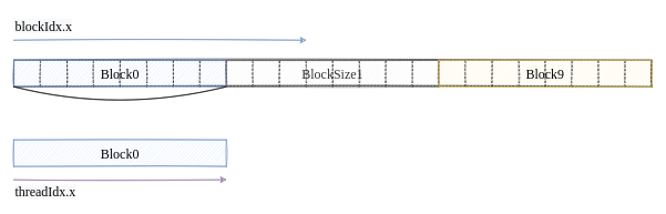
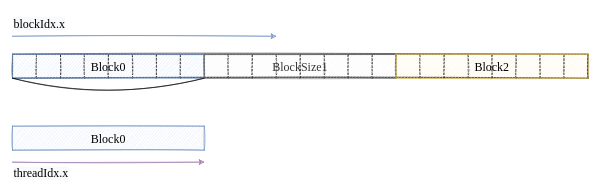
  <mxCell id="0" />
  <mxCell id="1" parent="0" />
  <mxCell id="2" value="" style="rounded=0;whiteSpace=wrap;html=1;sketch=1;" vertex="1" parent="1"><mxGeometry x="20" y="90" width="960" height="40" as="geometry" /></mxCell>
  <mxCell id="3" value="" style="group" vertex="1" connectable="0" parent="1"><mxGeometry x="60" y="90" width="920" height="40" as="geometry" /></mxCell>
  <mxCell id="4" value="" style="group" vertex="1" connectable="0" parent="3"><mxGeometry width="120" height="40" as="geometry" /></mxCell>
  <mxCell id="5" value="" style="endArrow=none;dashed=1;html=1;sketch=1;" edge="1" parent="4"><mxGeometry width="50" height="50" relative="1" as="geometry"><mxPoint y="40" as="sourcePoint" /><mxPoint as="targetPoint" /></mxGeometry></mxCell>
  <mxCell id="6" value="" style="endArrow=none;dashed=1;html=1;sketch=1;" edge="1" parent="4"><mxGeometry width="50" height="50" relative="1" as="geometry"><mxPoint x="40" y="40" as="sourcePoint" /><mxPoint x="40" as="targetPoint" /></mxGeometry></mxCell>
  <mxCell id="7" value="" style="endArrow=none;dashed=1;html=1;sketch=1;" edge="1" parent="4"><mxGeometry width="50" height="50" relative="1" as="geometry"><mxPoint x="80" y="40" as="sourcePoint" /><mxPoint x="80" as="targetPoint" /></mxGeometry></mxCell>
  <mxCell id="8" value="" style="endArrow=none;dashed=1;html=1;sketch=1;" edge="1" parent="4"><mxGeometry width="50" height="50" relative="1" as="geometry"><mxPoint x="120" y="40" as="sourcePoint" /><mxPoint x="120" as="targetPoint" /></mxGeometry></mxCell>
  <mxCell id="9" value="" style="group" vertex="1" connectable="0" parent="3"><mxGeometry x="160" width="120" height="40" as="geometry" /></mxCell>
  <mxCell id="10" value="" style="endArrow=none;dashed=1;html=1;sketch=1;" edge="1" parent="9"><mxGeometry width="50" height="50" relative="1" as="geometry"><mxPoint y="40" as="sourcePoint" /><mxPoint as="targetPoint" /></mxGeometry></mxCell>
  <mxCell id="11" value="" style="endArrow=none;dashed=1;html=1;sketch=1;" edge="1" parent="9"><mxGeometry width="50" height="50" relative="1" as="geometry"><mxPoint x="40" y="40" as="sourcePoint" /><mxPoint x="40" as="targetPoint" /></mxGeometry></mxCell>
  <mxCell id="12" value="" style="endArrow=none;dashed=1;html=1;sketch=1;" edge="1" parent="9"><mxGeometry width="50" height="50" relative="1" as="geometry"><mxPoint x="80" y="40" as="sourcePoint" /><mxPoint x="80" as="targetPoint" /></mxGeometry></mxCell>
  <mxCell id="13" value="" style="endArrow=none;dashed=1;html=1;sketch=1;" edge="1" parent="9"><mxGeometry width="50" height="50" relative="1" as="geometry"><mxPoint x="120" y="40" as="sourcePoint" /><mxPoint x="120" as="targetPoint" /></mxGeometry></mxCell>
  <mxCell id="14" value="" style="group" vertex="1" connectable="0" parent="3"><mxGeometry x="320" width="120" height="40" as="geometry" /></mxCell>
  <mxCell id="15" value="" style="endArrow=none;dashed=1;html=1;sketch=1;" edge="1" parent="14"><mxGeometry width="50" height="50" relative="1" as="geometry"><mxPoint y="40" as="sourcePoint" /><mxPoint as="targetPoint" /></mxGeometry></mxCell>
  <mxCell id="16" value="" style="endArrow=none;dashed=1;html=1;sketch=1;" edge="1" parent="14"><mxGeometry width="50" height="50" relative="1" as="geometry"><mxPoint x="40" y="40" as="sourcePoint" /><mxPoint x="40" as="targetPoint" /></mxGeometry></mxCell>
  <mxCell id="17" value="" style="endArrow=none;dashed=1;html=1;sketch=1;" edge="1" parent="14"><mxGeometry width="50" height="50" relative="1" as="geometry"><mxPoint x="80" y="40" as="sourcePoint" /><mxPoint x="80" as="targetPoint" /></mxGeometry></mxCell>
  <mxCell id="18" value="" style="endArrow=none;dashed=1;html=1;sketch=1;" edge="1" parent="14"><mxGeometry width="50" height="50" relative="1" as="geometry"><mxPoint x="120" y="40" as="sourcePoint" /><mxPoint x="120" as="targetPoint" /></mxGeometry></mxCell>
  <mxCell id="19" value="" style="group" vertex="1" connectable="0" parent="3"><mxGeometry x="480" width="120" height="40" as="geometry" /></mxCell>
  <mxCell id="20" value="" style="endArrow=none;dashed=1;html=1;sketch=1;" edge="1" parent="19"><mxGeometry width="50" height="50" relative="1" as="geometry"><mxPoint y="40" as="sourcePoint" /><mxPoint as="targetPoint" /></mxGeometry></mxCell>
  <mxCell id="21" value="" style="endArrow=none;dashed=1;html=1;sketch=1;" edge="1" parent="19"><mxGeometry width="50" height="50" relative="1" as="geometry"><mxPoint x="40" y="40" as="sourcePoint" /><mxPoint x="40" as="targetPoint" /></mxGeometry></mxCell>
  <mxCell id="22" value="" style="endArrow=none;dashed=1;html=1;sketch=1;" edge="1" parent="19"><mxGeometry width="50" height="50" relative="1" as="geometry"><mxPoint x="80" y="40" as="sourcePoint" /><mxPoint x="80" as="targetPoint" /></mxGeometry></mxCell>
  <mxCell id="23" value="" style="endArrow=none;dashed=1;html=1;sketch=1;" edge="1" parent="19"><mxGeometry width="50" height="50" relative="1" as="geometry"><mxPoint x="120" y="40" as="sourcePoint" /><mxPoint x="120" as="targetPoint" /></mxGeometry></mxCell>
  <mxCell id="24" value="" style="group" vertex="1" connectable="0" parent="3"><mxGeometry x="640" width="120" height="40" as="geometry" /></mxCell>
  <mxCell id="25" value="" style="endArrow=none;dashed=1;html=1;sketch=1;" edge="1" parent="24"><mxGeometry width="50" height="50" relative="1" as="geometry"><mxPoint y="40" as="sourcePoint" /><mxPoint as="targetPoint" /></mxGeometry></mxCell>
  <mxCell id="26" value="" style="endArrow=none;dashed=1;html=1;sketch=1;" edge="1" parent="24"><mxGeometry width="50" height="50" relative="1" as="geometry"><mxPoint x="40" y="40" as="sourcePoint" /><mxPoint x="40" as="targetPoint" /></mxGeometry></mxCell>
  <mxCell id="27" value="" style="endArrow=none;dashed=1;html=1;sketch=1;" edge="1" parent="24"><mxGeometry width="50" height="50" relative="1" as="geometry"><mxPoint x="80" y="40" as="sourcePoint" /><mxPoint x="80" as="targetPoint" /></mxGeometry></mxCell>
  <mxCell id="28" value="" style="endArrow=none;dashed=1;html=1;sketch=1;" edge="1" parent="24"><mxGeometry width="50" height="50" relative="1" as="geometry"><mxPoint x="120" y="40" as="sourcePoint" /><mxPoint x="120" as="targetPoint" /></mxGeometry></mxCell>
  <mxCell id="29" value="" style="group" vertex="1" connectable="0" parent="3"><mxGeometry x="800" width="120" height="40" as="geometry" /></mxCell>
  <mxCell id="30" value="" style="endArrow=none;dashed=1;html=1;sketch=1;" edge="1" parent="29"><mxGeometry width="50" height="50" relative="1" as="geometry"><mxPoint y="40" as="sourcePoint" /><mxPoint as="targetPoint" /></mxGeometry></mxCell>
  <mxCell id="31" value="" style="endArrow=none;dashed=1;html=1;sketch=1;" edge="1" parent="29"><mxGeometry width="50" height="50" relative="1" as="geometry"><mxPoint x="40" y="40" as="sourcePoint" /><mxPoint x="40" as="targetPoint" /></mxGeometry></mxCell>
  <mxCell id="32" value="" style="endArrow=none;dashed=1;html=1;sketch=1;" edge="1" parent="29"><mxGeometry width="50" height="50" relative="1" as="geometry"><mxPoint x="80" y="40" as="sourcePoint" /><mxPoint x="80" as="targetPoint" /></mxGeometry></mxCell>
  <mxCell id="33" value="" style="endArrow=none;dashed=1;html=1;sketch=1;" edge="1" parent="29"><mxGeometry width="50" height="50" relative="1" as="geometry"><mxPoint x="120" y="40" as="sourcePoint" /><mxPoint x="120" as="targetPoint" /></mxGeometry></mxCell>
  <mxCell id="34" value="" style="group" vertex="1" connectable="0" parent="1"><mxGeometry x="20" y="90" width="320" height="40" as="geometry" /></mxCell>
  <mxCell id="35" value="&lt;font style=&quot;font-size: 20px&quot; face=&quot;Comic Sans MS&quot;&gt;Block0&lt;/font&gt;" style="rounded=0;whiteSpace=wrap;html=1;sketch=1;fillColor=#dae8fc;strokeColor=#6c8ebf;" vertex="1" parent="34"><mxGeometry width="320" height="40" as="geometry" /></mxCell>
  <mxCell id="36" value="" style="endArrow=none;html=1;exitX=0;exitY=1;exitDx=0;exitDy=0;entryX=1;entryY=1;entryDx=0;entryDy=0;curved=1;sketch=1;" edge="1" parent="34" source="35" target="35"><mxGeometry width="50" height="50" relative="1" as="geometry"><mxPoint x="80" y="170" as="sourcePoint" /><mxPoint x="260" y="100" as="targetPoint" /><Array as="points"><mxPoint x="160" y="80" /></Array></mxGeometry></mxCell>
  <mxCell id="37" value="&lt;font style=&quot;font-size: 20px&quot; face=&quot;Comic Sans MS&quot;&gt;BlockSize1&lt;/font&gt;" style="rounded=0;whiteSpace=wrap;html=1;sketch=1;fillColor=#f5f5f5;strokeColor=#666666;fontColor=#333333;" vertex="1" parent="1"><mxGeometry x="340" y="90" width="320" height="40" as="geometry" /></mxCell>
- <mxCell id="38" value="&lt;font style=&quot;font-size: 20px&quot; face=&quot;Comic Sans MS&quot;&gt;Block9&lt;/font&gt;" style="rounded=0;whiteSpace=wrap;html=1;sketch=1;fillColor=#fff2cc;strokeColor=#d6b656;" vertex="1" parent="1"><mxGeometry x="660" y="90" width="320" height="40" as="geometry" /></mxCell>
+ <mxCell id="38" value="&lt;font style=&quot;font-size: 20px&quot; face=&quot;Comic Sans MS&quot;&gt;Block2&lt;/font&gt;" style="rounded=0;whiteSpace=wrap;html=1;sketch=1;fillColor=#fff2cc;strokeColor=#d6b656;" vertex="1" parent="1"><mxGeometry x="660" y="90" width="320" height="40" as="geometry" /></mxCell>
  <mxCell id="39" value="" style="endArrow=classic;html=1;sketch=1;fillColor=#dae8fc;strokeColor=#6c8ebf;" edge="1" parent="1"><mxGeometry width="50" height="50" relative="1" as="geometry"><mxPoint x="20" y="60" as="sourcePoint" /><mxPoint x="460" y="60" as="targetPoint" /></mxGeometry></mxCell>
  <mxCell id="40" value="&lt;span style=&quot;color: rgb(0 , 0 , 0) ; font-family: &amp;#34;comic sans ms&amp;#34; ; font-size: 20px ; font-style: normal ; font-weight: 400 ; letter-spacing: normal ; text-align: center ; text-indent: 0px ; text-transform: none ; word-spacing: 0px ; background-color: rgb(248 , 249 , 250) ; display: inline ; float: none&quot;&gt;blockIdx.x&lt;/span&gt;" style="text;whiteSpace=wrap;html=1;" vertex="1" parent="1"><mxGeometry x="20" y="20" width="90" height="30" as="geometry" /></mxCell>
  <mxCell id="41" value="&lt;font style=&quot;font-size: 20px&quot; face=&quot;Comic Sans MS&quot;&gt;Block0&lt;/font&gt;" style="rounded=0;whiteSpace=wrap;html=1;sketch=1;fillColor=#dae8fc;strokeColor=#6c8ebf;" vertex="1" parent="1"><mxGeometry x="20" y="210" width="320" height="40" as="geometry" /></mxCell>
  <mxCell id="42" value="" style="endArrow=classic;html=1;sketch=1;fillColor=#e1d5e7;strokeColor=#9673a6;" edge="1" parent="1"><mxGeometry width="50" height="50" relative="1" as="geometry"><mxPoint x="20" y="270" as="sourcePoint" /><mxPoint x="340" y="270" as="targetPoint" /></mxGeometry></mxCell>
  <mxCell id="43" value="&lt;span style=&quot;color: rgb(0 , 0 , 0) ; font-family: &amp;#34;comic sans ms&amp;#34; ; font-size: 20px ; font-style: normal ; font-weight: 400 ; letter-spacing: normal ; text-align: center ; text-indent: 0px ; text-transform: none ; word-spacing: 0px ; background-color: rgb(248 , 249 , 250) ; display: inline ; float: none&quot;&gt;threadIdx.x&lt;/span&gt;" style="text;whiteSpace=wrap;html=1;" vertex="1" parent="1"><mxGeometry x="20" y="270" width="90" height="30" as="geometry" /></mxCell>
